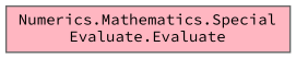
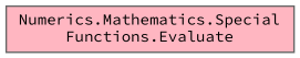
  digraph {
    rankdir=LR
    fontname="Source Code Pro"
-   n1 [color=grey40 fillcolor=lightpink fontname="Source Code Pro" fontsize=10 height=0.2 label="Numerics.Mathematics.Special\lEvaluate.Evaluate" shape=box style=filled width=0.4]
+   n1 [color=grey40 fillcolor=lightpink fontname="Source Code Pro" fontsize=10 height=0.2 label="Numerics.Mathematics.Special\lFunctions.Evaluate" shape=box style=filled width=0.4]
  }
